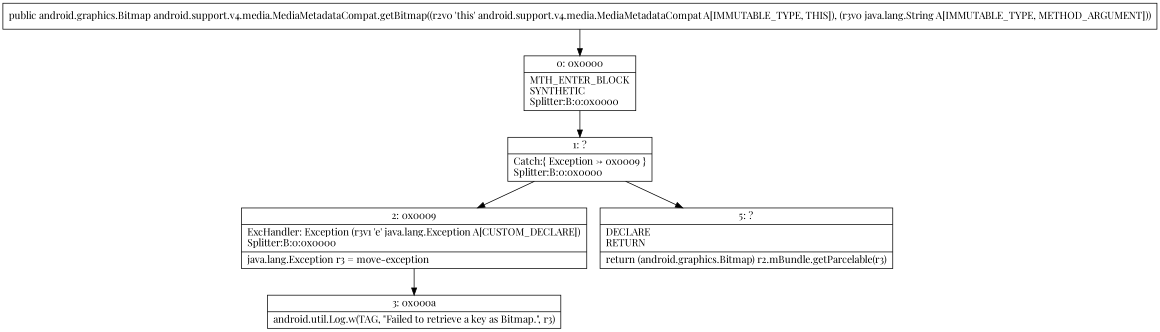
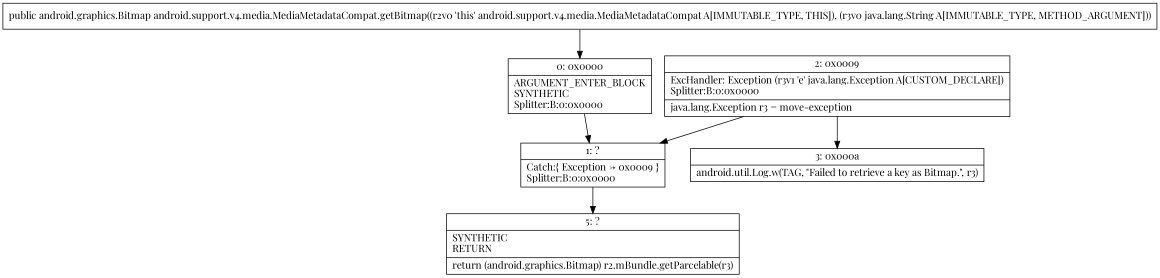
  digraph {
    fontname="Playfair Display"
    node [fontname="Playfair Display" shape=record]
    edge [fontname="Playfair Display"]
-   n1 [label="{0\:\ 0x0000|MTH_ENTER_BLOCK\lSYNTHETIC\lSplitter:B:0:0x0000\l}"]
+   n1 [label="{0\:\ 0x0000|ARGUMENT_ENTER_BLOCK\lSYNTHETIC\lSplitter:B:0:0x0000\l}"]
    n2 [label="{1\:\ ?|Catch:\{ Exception \-\> 0x0009 \}\lSplitter:B:0:0x0000\l}"]
    n3 [label="{2\:\ 0x0009|ExcHandler: Exception (r3v1 'e' java.lang.Exception A[CUSTOM_DECLARE])\lSplitter:B:0:0x0000\l|java.lang.Exception r3 = move\-exception\l}"]
-   n4 [label="{5\:\ ?|DECLARE\lRETURN\l|return (android.graphics.Bitmap) r2.mBundle.getParcelable(r3)\l}"]
+   n4 [label="{5\:\ ?|SYNTHETIC\lRETURN\l|return (android.graphics.Bitmap) r2.mBundle.getParcelable(r3)\l}"]
    n5 [label="{3\:\ 0x000a|android.util.Log.w(TAG, \"Failed to retrieve a key as Bitmap.\", r3)\l}"]
    n6 [label="{public android.graphics.Bitmap android.support.v4.media.MediaMetadataCompat.getBitmap((r2v0 'this' android.support.v4.media.MediaMetadataCompat A[IMMUTABLE_TYPE, THIS]), (r3v0 java.lang.String A[IMMUTABLE_TYPE, METHOD_ARGUMENT])) }"]
    n1 -> n2
-   n2 -> n3
+   n3 -> n2
    n2 -> n4
    n3 -> n5
    n6 -> n1
  }
